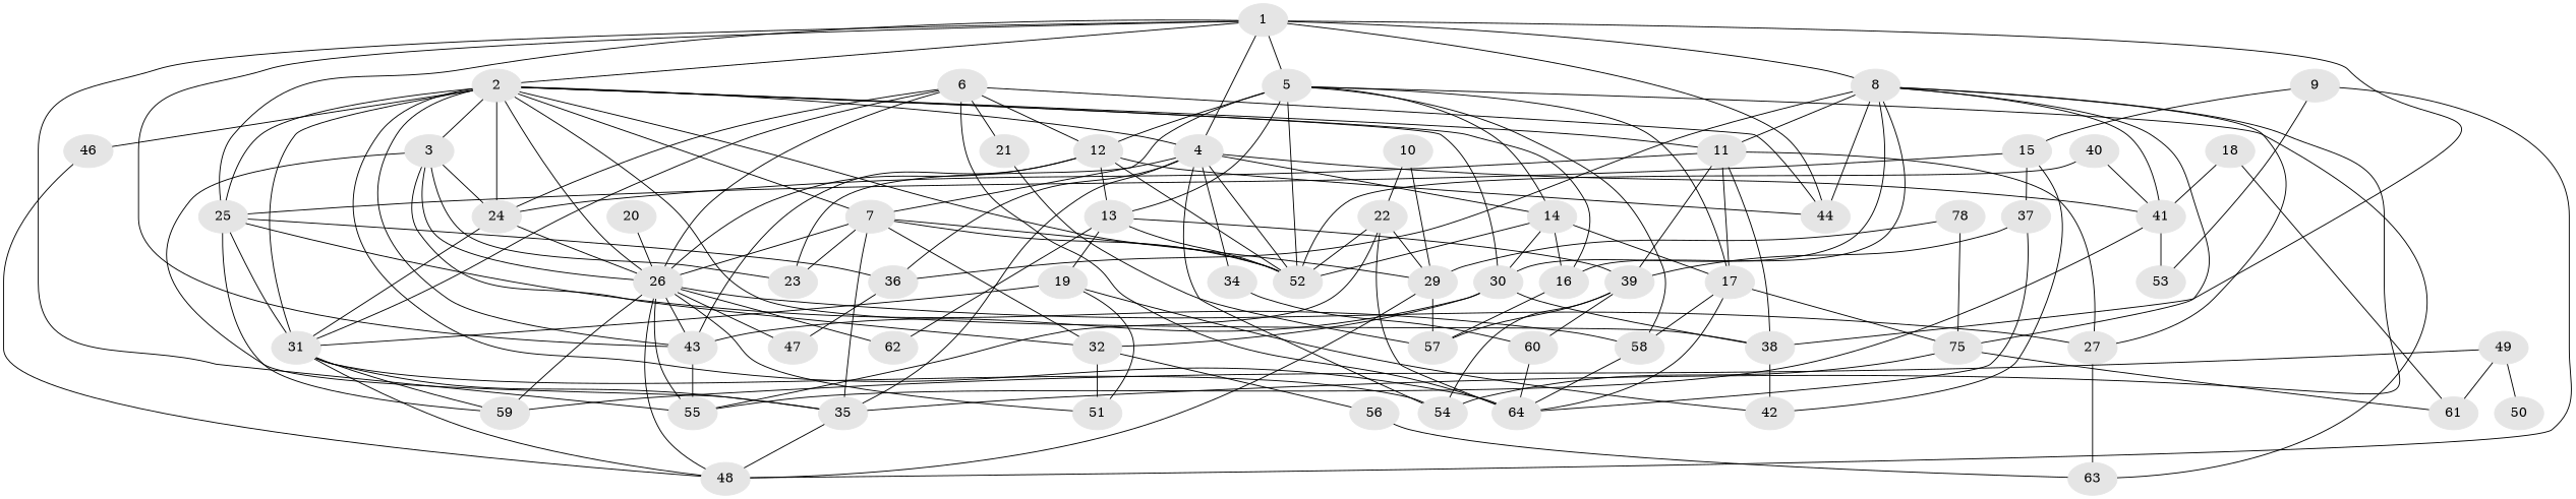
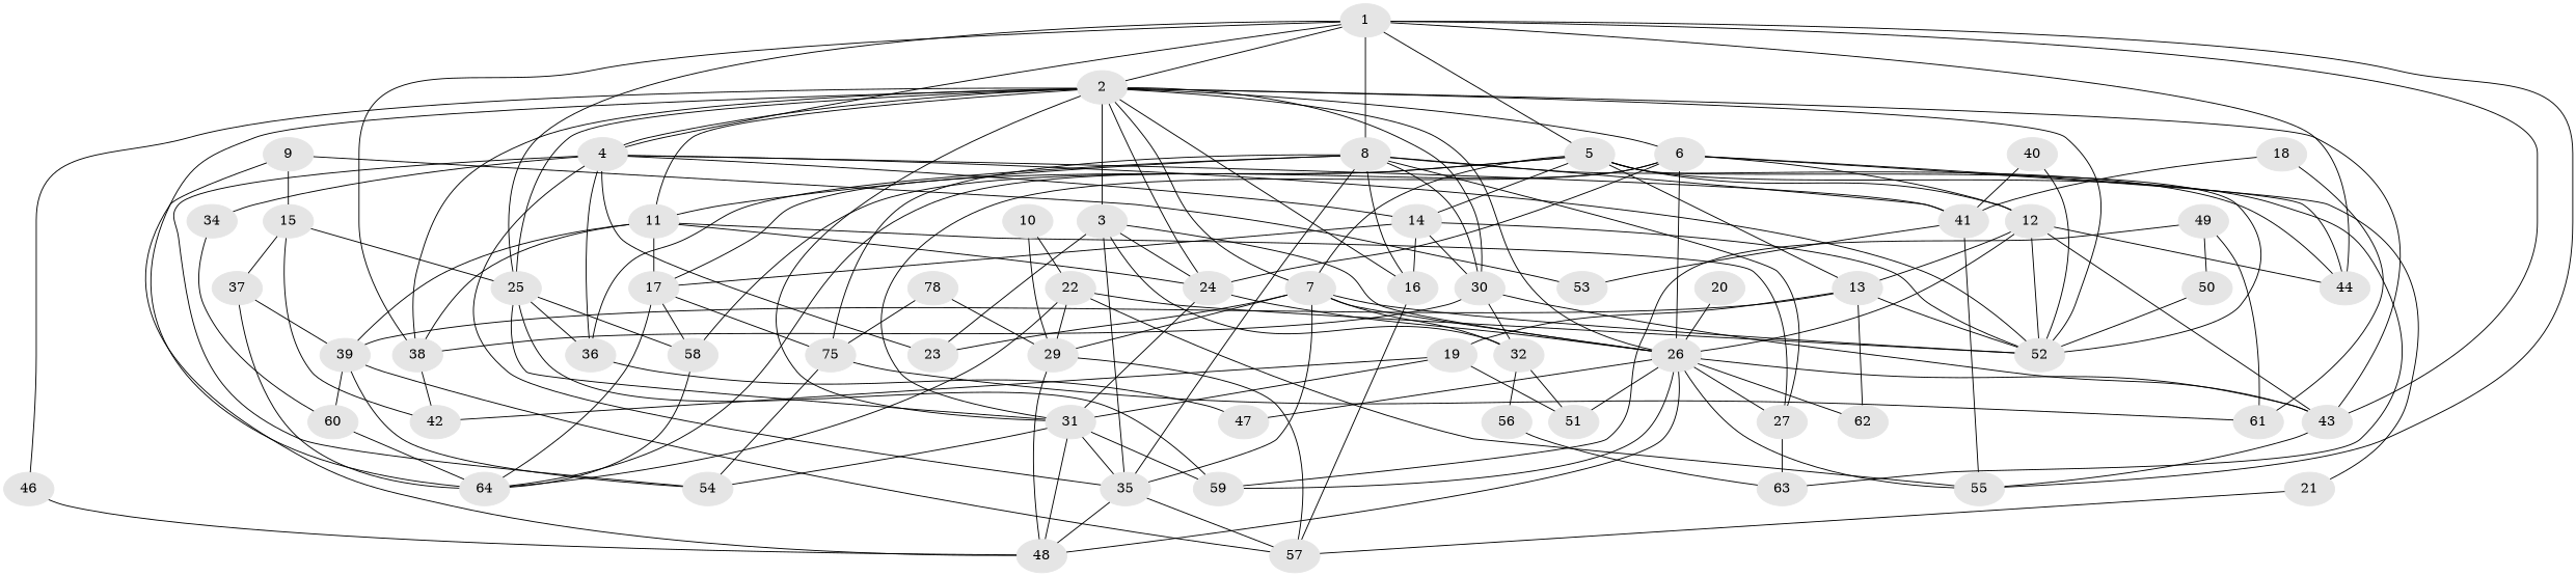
  graph {
    node [color=gray90 style=filled]
    edge [weight=1.0]
    1
    2
    4
    5
    8
    25
    38
    43
    44
    55
    3
    6
    7
    11
    16
    24
    30
    31
    46
    52
    64
    26
    23
    35
    14
    34
    36
    41
    54
    12
    13
    17
    58
    63
    27
    n36 [label=75]
    59
    42
    32
    21
    29
    39
    57
    48
    51
    62
    47
    56
    60
    53
    19
    61
    9
    15
    37
    10
    22
    18
    20
    n60 [label=78]
    40
    49
    50
    1 -- 2
    1 -- 4
    1 -- 5
    1 -- 8 [weight=3.0]
    1 -- 25
    1 -- 38
    1 -- 43 [weight=2.0]
    1 -- 44
    1 -- 55
    2 -- 4
    2 -- 25 [weight=2.0]
    2 -- 38
    2 -- 43
    2 -- 3 [weight=2.0]
+   2 -- 6
    2 -- 7
    2 -- 11
    2 -- 16
    2 -- 24
    2 -- 30
    2 -- 31
    2 -- 46
    2 -- 52
    2 -- 64 [weight=2.0]
    2 -- 26
    4 -- 52
    4 -- 23
    4 -- 35
    4 -- 14
    4 -- 34
    4 -- 36 [weight=2.0]
    4 -- 41
    4 -- 54
    5 -- 7 [weight=2.0]
    5 -- 52
    5 -- 14
    5 -- 12
    5 -- 13
    5 -- 17
    5 -- 58
    5 -- 63
    8 -- 44
    8 -- 11
    8 -- 16
    8 -- 30
    8 -- 35 [weight=2.0]
    8 -- 36
    8 -- 41
    8 -- 27
    8 -- n36
    25 -- 31 [weight=2.0]
    25 -- 36
    25 -- 58
    25 -- 59
    38 -- 42
    43 -- 55
    3 -- 24
    3 -- 26
    3 -- 23
    3 -- 35 [weight=2.0]
    3 -- 32
    6 -- 44
    6 -- 24
    6 -- 31
    6 -- 64
    6 -- 26
    6 -- 12 [weight=2.0]
    6 -- 21
    7 -- 52
    7 -- 26
    7 -- 23
    7 -- 35 [weight=2.0]
    7 -- 32 [weight=2.0]
    7 -- 29
    11 -- 38
    11 -- 24
    11 -- 17
    11 -- 27
    11 -- 39
    16 -- 57
    24 -- 31 [weight=2.0]
    24 -- 26
    30 -- 38
    30 -- 43
    30 -- 32 [weight=3.0]
    31 -- 35
    31 -- 54
    31 -- 59
    31 -- 48
    46 -- 48
    26 -- 43 [weight=2.0]
    26 -- 55
    26 -- 27
    26 -- 59
    26 -- 48
    26 -- 51 [weight=2.0]
    26 -- 62
    26 -- 47
+   35 -- 57
    35 -- 48
    14 -- 16
    14 -- 30
    14 -- 52
    14 -- 17
    34 -- 60
    36 -- 47
    41 -- 55
    41 -- 53
    12 -- 43
    12 -- 44
    12 -- 52
    12 -- 26
    12 -- 13 [weight=2.0]
    13 -- 52
    13 -- 39
    13 -- 62
    13 -- 19
    17 -- 64
    17 -- 58
    17 -- n36
    58 -- 64
    27 -- 63
    n36 -- 54
    n36 -- 61
    32 -- 51 [weight=2.0]
    32 -- 56
    21 -- 57
    29 -- 57
    29 -- 48
    39 -- 54
    39 -- 57
    39 -- 60
    56 -- 63
    60 -- 64
    19 -- 31
    19 -- 42
    19 -- 51
    9 -- 48
    9 -- 53
    9 -- 15
    15 -- 25
    15 -- 42
    15 -- 37
    37 -- 64
    37 -- 39
    10 -- 29
    10 -- 22
    22 -- 55
    22 -- 52
    22 -- 64
    22 -- 29
    18 -- 41
    18 -- 61
    20 -- 26
    n60 -- n36
    n60 -- 29
    40 -- 52
    40 -- 41
    49 -- 59
    49 -- 61
    49 -- 50
+   50 -- 52
  }
